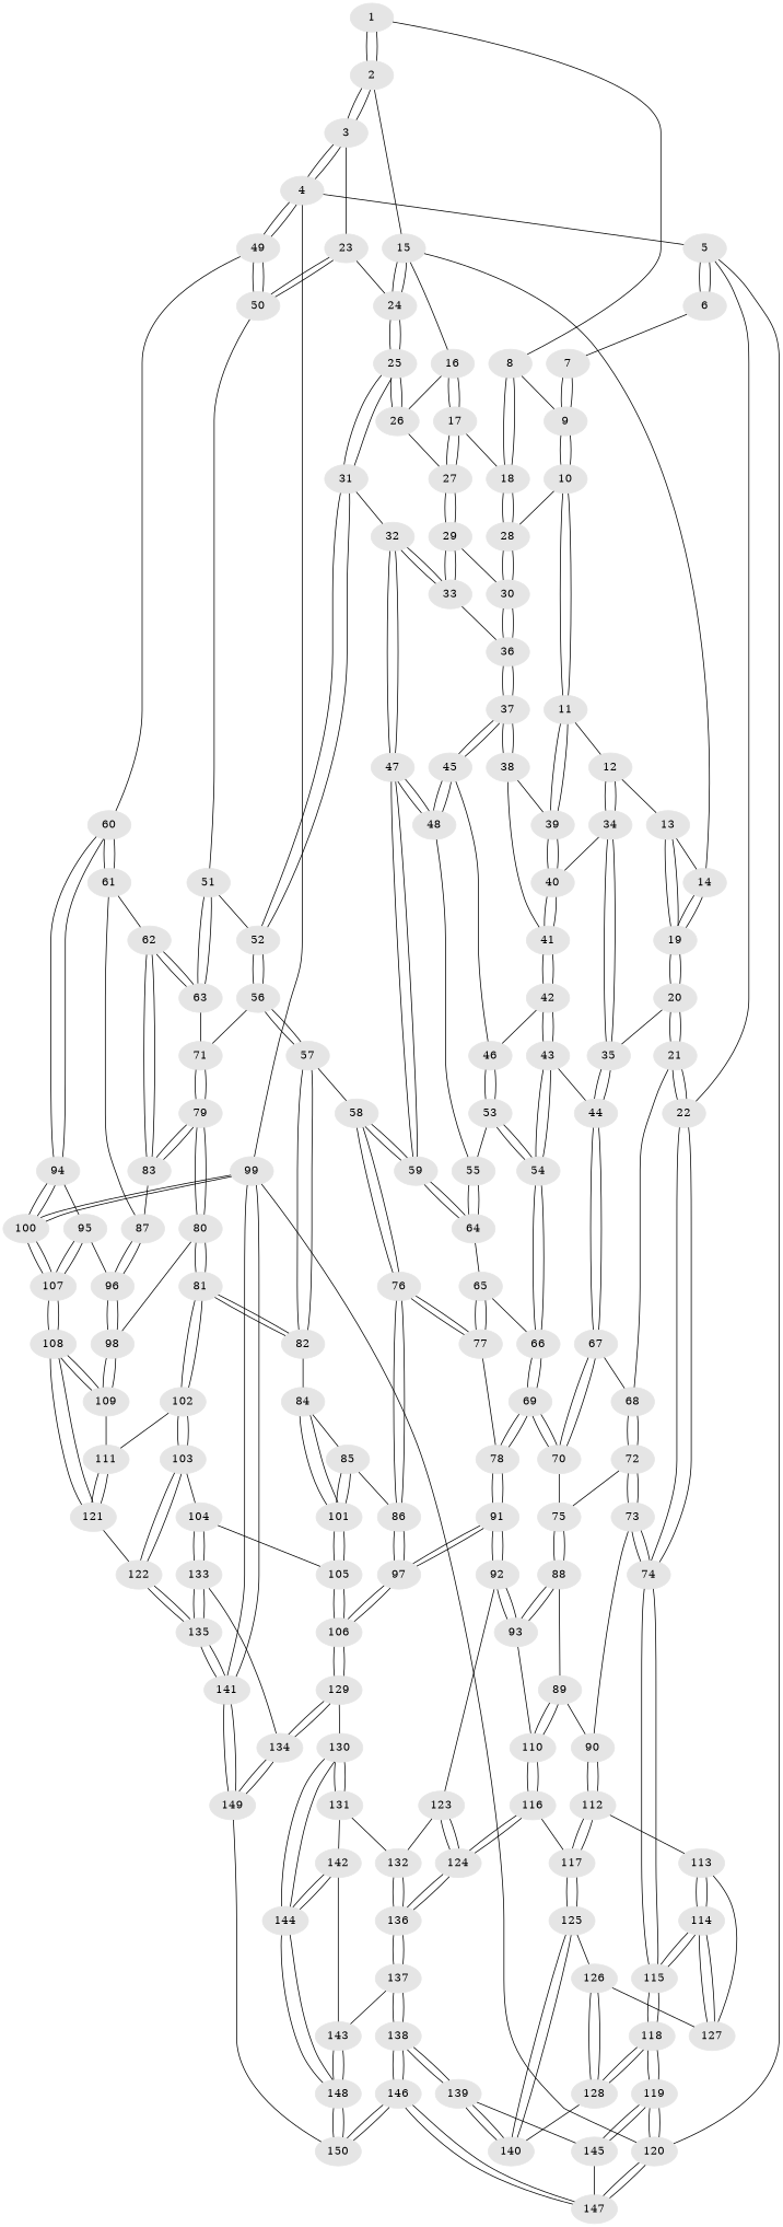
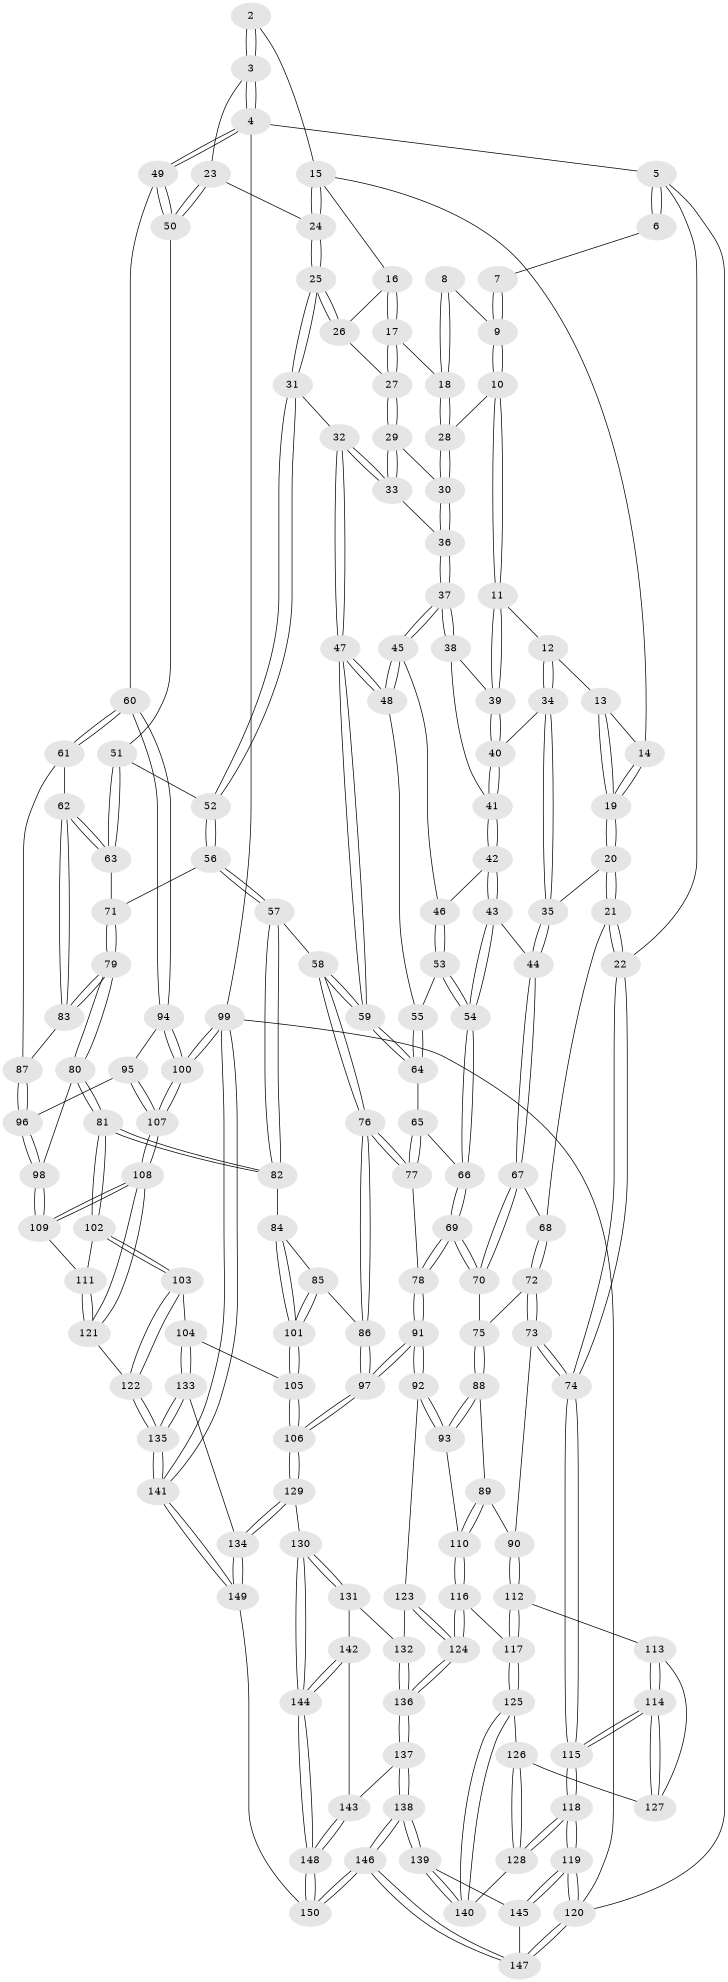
  graph {
    node [color=gray90 style=filled]
-   1
    2
    8
    3
    15
    9
    18
    4
    23
    14
    16
    24
    5
    49
    99
    50
    6
    22
    120
    60
    100
    141
    7
    74
    147
    19
    10
    28
    11
    12
    39
    30
    13
    34
    40
    35
    20
    17
    26
    25
    27
    29
    21
    68
    44
    72
    115
    51
    31
    32
    52
    33
    36
    37
    47
    56
    48
    59
    41
    67
    38
    45
    46
    42
    43
    54
    53
    66
    70
    55
    64
    61
    94
    63
    71
    57
    69
    65
    58
    82
    79
    76
    84
    77
    86
    62
    87
    95
    83
    96
    78
    75
    73
    91
    88
    80
    90
    112
    118
    89
    93
    97
    92
    81
    98
    102
    109
    103
    111
    85
    101
    105
    106
    110
    116
    113
    117
    123
    124
    132
    107
    108
    129
    149
    104
    122
    121
    133
    135
    134
    130
    114
    127
    125
    119
    128
    136
    126
    140
    145
    137
    131
    144
    142
    148
    143
    150
    138
    139
    146
-   1 -- 2
-   1 -- 2
-   1 -- 8
    2 -- 3
    2 -- 3
    2 -- 15
    8 -- 9
    8 -- 18
    8 -- 18
    3 -- 4
    3 -- 4
    3 -- 23
    15 -- 14
    15 -- 16
    15 -- 24
    15 -- 24
    9 -- 10
    9 -- 10
    18 -- 28
    18 -- 28
    4 -- 5
    4 -- 49
    4 -- 49
    4 -- 99
    23 -- 24
    23 -- 50
    23 -- 50
    14 -- 19
    14 -- 19
    16 -- 17
    16 -- 17
    16 -- 26
    24 -- 25
    24 -- 25
    5 -- 6
    5 -- 6
    5 -- 22
    5 -- 120
    49 -- 50
    49 -- 50
    49 -- 60
    99 -- 120
    99 -- 100
    99 -- 100
    99 -- 141
    99 -- 141
    50 -- 51
    6 -- 7
    22 -- 74
    22 -- 74
    120 -- 147
    120 -- 147
    60 -- 61
    60 -- 61
    60 -- 94
    60 -- 94
    100 -- 107
    100 -- 107
    141 -- 149
    141 -- 149
    7 -- 9
    7 -- 9
    74 -- 115
    74 -- 115
    19 -- 20
    19 -- 20
    10 -- 28
    10 -- 11
    10 -- 11
    28 -- 30
    28 -- 30
    11 -- 12
    11 -- 39
    11 -- 39
    12 -- 13
    12 -- 34
    12 -- 34
    39 -- 40
    39 -- 40
    30 -- 36
    30 -- 36
    13 -- 14
    13 -- 19
    13 -- 19
    34 -- 40
    34 -- 35
    34 -- 35
    40 -- 41
    40 -- 41
    35 -- 44
    35 -- 44
    20 -- 35
    20 -- 21
    20 -- 21
    17 -- 18
    17 -- 27
    17 -- 27
    26 -- 27
    25 -- 26
    25 -- 26
    25 -- 31
    25 -- 31
    27 -- 29
    27 -- 29
    29 -- 30
    29 -- 33
    29 -- 33
    21 -- 22
    21 -- 22
    21 -- 68
    68 -- 72
    68 -- 72
    44 -- 67
    44 -- 67
    72 -- 75
    72 -- 73
    72 -- 73
    115 -- 118
    115 -- 118
    51 -- 52
    51 -- 63
    51 -- 63
    31 -- 32
    31 -- 52
    31 -- 52
    32 -- 33
    32 -- 33
    32 -- 47
    32 -- 47
    52 -- 56
    52 -- 56
    33 -- 36
    36 -- 37
    36 -- 37
    37 -- 38
    37 -- 38
    37 -- 45
    37 -- 45
    47 -- 48
    47 -- 48
    47 -- 59
    47 -- 59
    56 -- 71
    56 -- 57
    56 -- 57
    48 -- 55
    59 -- 64
    59 -- 64
    41 -- 42
    41 -- 42
    67 -- 68
    67 -- 70
    67 -- 70
    38 -- 39
    38 -- 41
    45 -- 48
    45 -- 48
    45 -- 46
    46 -- 53
    46 -- 53
    42 -- 46
    42 -- 43
    42 -- 43
    43 -- 44
    43 -- 54
    43 -- 54
    54 -- 66
    54 -- 66
    53 -- 54
    53 -- 54
    53 -- 55
    66 -- 69
    66 -- 69
    70 -- 75
    55 -- 64
    55 -- 64
    64 -- 65
    61 -- 62
    61 -- 87
    94 -- 100
    94 -- 100
    94 -- 95
    63 -- 71
    71 -- 79
    71 -- 79
    57 -- 58
    57 -- 82
    57 -- 82
    69 -- 70
    69 -- 70
    69 -- 78
    69 -- 78
    65 -- 66
    65 -- 77
    65 -- 77
    58 -- 59
    58 -- 59
    58 -- 76
    58 -- 76
    82 -- 84
    79 -- 83
    79 -- 83
    79 -- 80
    79 -- 80
    76 -- 77
    76 -- 77
    76 -- 86
    76 -- 86
    84 -- 85
    84 -- 101
    84 -- 101
    77 -- 78
    86 -- 97
    86 -- 97
    62 -- 63
    62 -- 63
    62 -- 83
    62 -- 83
    87 -- 96
    87 -- 96
    95 -- 96
    95 -- 107
    95 -- 107
    83 -- 87
    96 -- 98
    96 -- 98
    78 -- 91
    78 -- 91
    75 -- 88
    75 -- 88
    73 -- 74
    73 -- 74
    73 -- 90
    91 -- 97
    91 -- 97
    91 -- 92
    91 -- 92
    88 -- 89
    88 -- 93
    88 -- 93
    80 -- 81
    80 -- 81
    80 -- 98
    90 -- 112
    90 -- 112
    112 -- 113
    112 -- 117
    112 -- 117
    118 -- 119
    118 -- 119
    118 -- 128
    118 -- 128
    89 -- 90
    89 -- 110
    89 -- 110
    93 -- 110
    97 -- 106
    97 -- 106
    92 -- 93
    92 -- 93
    92 -- 123
    81 -- 82
    81 -- 82
    81 -- 102
    81 -- 102
    98 -- 109
    98 -- 109
    102 -- 103
    102 -- 103
    102 -- 111
    109 -- 111
    103 -- 104
    103 -- 122
    103 -- 122
    111 -- 121
    111 -- 121
    85 -- 86
    85 -- 101
    85 -- 101
    101 -- 105
    101 -- 105
    105 -- 106
    105 -- 106
    106 -- 129
    106 -- 129
    110 -- 116
    110 -- 116
    116 -- 117
    116 -- 124
    116 -- 124
    113 -- 114
    113 -- 114
    113 -- 127
    117 -- 125
    117 -- 125
    123 -- 124
    123 -- 124
    123 -- 132
    124 -- 136
    124 -- 136
    132 -- 136
    132 -- 136
    107 -- 108
    107 -- 108
    108 -- 109
    108 -- 109
    108 -- 121
    108 -- 121
    129 -- 134
    129 -- 134
    129 -- 130
    149 -- 150
    104 -- 105
    104 -- 133
    104 -- 133
    122 -- 135
    122 -- 135
    121 -- 122
    133 -- 135
    133 -- 135
    133 -- 134
    135 -- 141
    135 -- 141
    134 -- 149
    134 -- 149
    130 -- 131
    130 -- 131
    130 -- 144
    130 -- 144
    114 -- 115
    114 -- 115
    114 -- 127
    114 -- 127
    125 -- 126
    125 -- 140
    125 -- 140
    119 -- 120
    119 -- 120
    119 -- 145
    119 -- 145
    128 -- 140
    136 -- 137
    136 -- 137
    126 -- 127
    126 -- 128
    126 -- 128
    145 -- 147
    137 -- 143
    137 -- 138
    137 -- 138
    131 -- 132
    131 -- 142
    144 -- 148
    144 -- 148
    142 -- 144
    142 -- 144
    142 -- 143
    148 -- 150
    148 -- 150
    143 -- 148
    143 -- 148
    138 -- 139
    138 -- 139
    138 -- 146
    138 -- 146
    139 -- 140
    139 -- 140
    139 -- 145
    146 -- 147
    146 -- 147
    146 -- 150
    146 -- 150
  }
